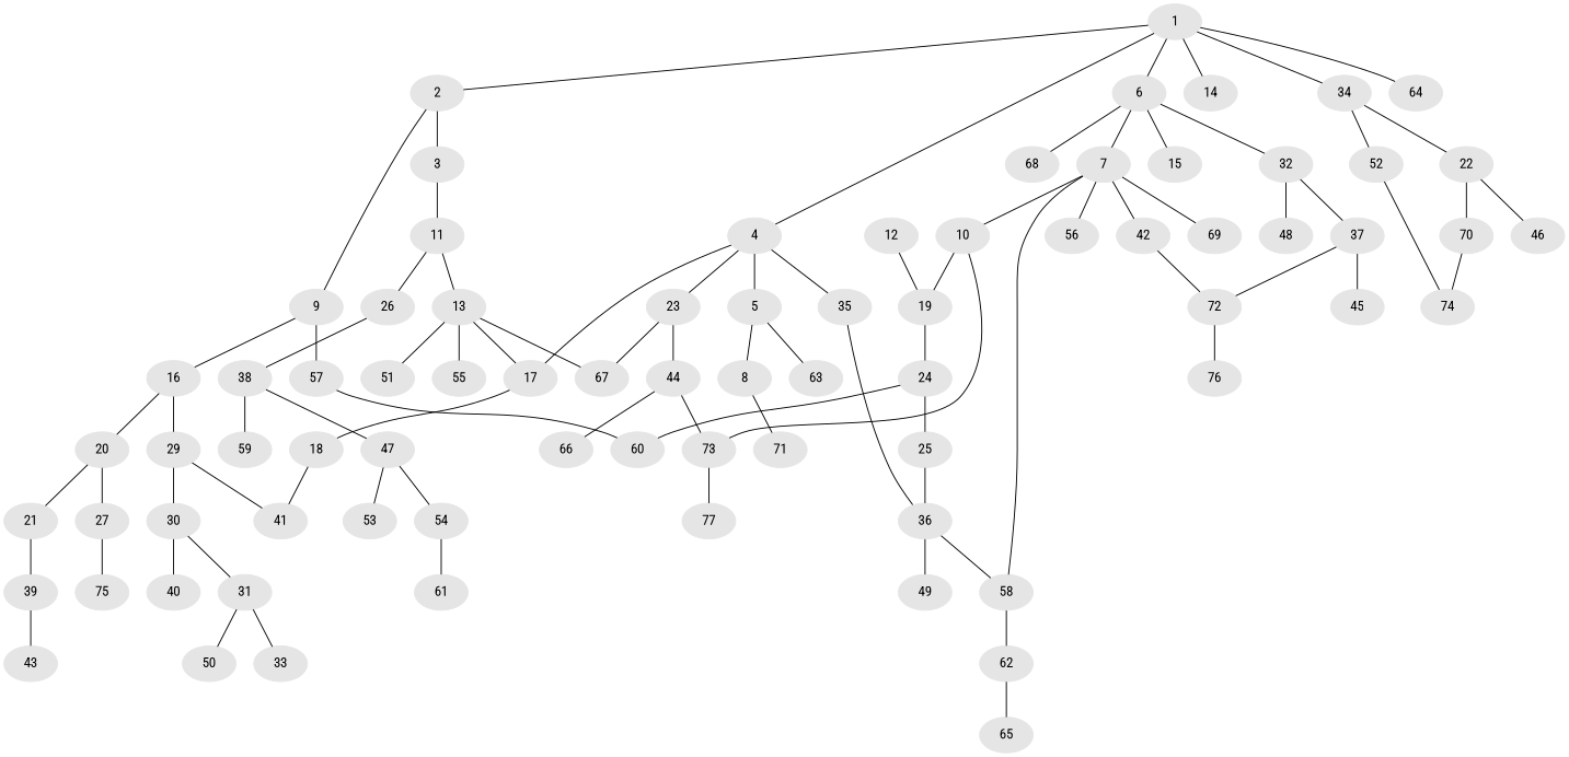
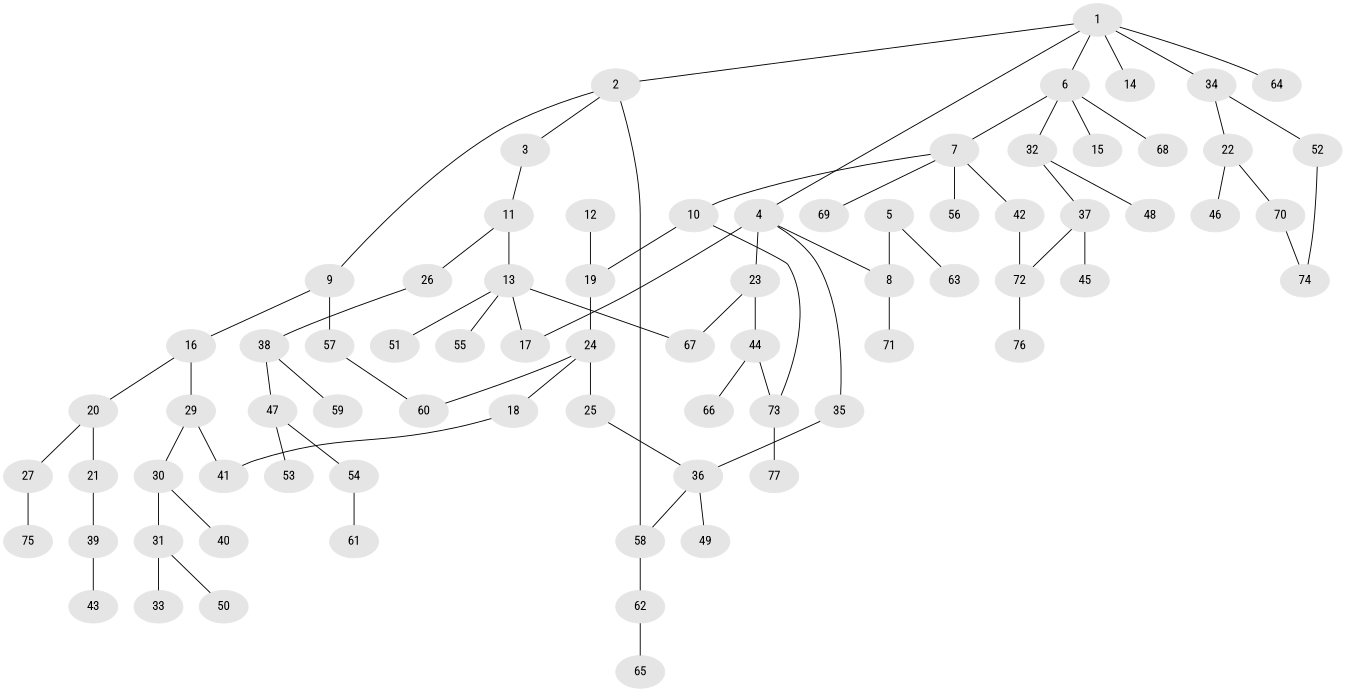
  graph {
    fontname="Roboto Condensed"
    node [color=gray90 fontname="Roboto Condensed" style=filled]
    edge [fontname="Roboto Condensed"]
    1
    2
    4
    6
    14
    34
    64
    3
    9
    58
    5
    17
    23
    35
    7
    15
    32
    68
    22
    52
    11
    16
    57
    46
    70
    62
    13
    26
    8
    63
    18
    67
    44
    36
    71
    12
    19
    10
    42
    56
    69
    37
    48
    73
    72
    20
    29
    60
    24
    77
    51
    55
    38
    21
    27
    41
    30
    25
    39
    75
    43
    74
    66
    49
    47
    59
    31
    40
    33
    50
    45
    76
    53
    54
    61
    65
    1 -- 2
    1 -- 4
    1 -- 6
    1 -- 14
    1 -- 34
    1 -- 64
    2 -- 3
    2 -- 9
-   7 -- 58
-   4 -- 5
+   2 -- 58
+   4 -- 8
    4 -- 17
    4 -- 23
    4 -- 35
    6 -- 7
    6 -- 15
    6 -- 32
    6 -- 68
    34 -- 22
    34 -- 52
    3 -- 11
    9 -- 16
    9 -- 57
    58 -- 62
    5 -- 8
    5 -- 63
-   17 -- 18
+   24 -- 18
    23 -- 67
    23 -- 44
    35 -- 36
    7 -- 10
    7 -- 42
    7 -- 56
    7 -- 69
    32 -- 37
    32 -- 48
    22 -- 46
    22 -- 70
    52 -- 74
    11 -- 13
    11 -- 26
    16 -- 20
    16 -- 29
    57 -- 60
    70 -- 74
    62 -- 65
    13 -- 17
    13 -- 67
    13 -- 51
    13 -- 55
    26 -- 38
    8 -- 71
    18 -- 41
    44 -- 73
    44 -- 66
    36 -- 58
    36 -- 49
    12 -- 19
    19 -- 24
    10 -- 19
    10 -- 73
    42 -- 72
    37 -- 72
    37 -- 45
    73 -- 77
    72 -- 76
    20 -- 21
    20 -- 27
    29 -- 41
    29 -- 30
    24 -- 60
    24 -- 25
    38 -- 47
    38 -- 59
    21 -- 39
    27 -- 75
    30 -- 31
    30 -- 40
    25 -- 36
    39 -- 43
    47 -- 53
    47 -- 54
    31 -- 33
    31 -- 50
    54 -- 61
  }
